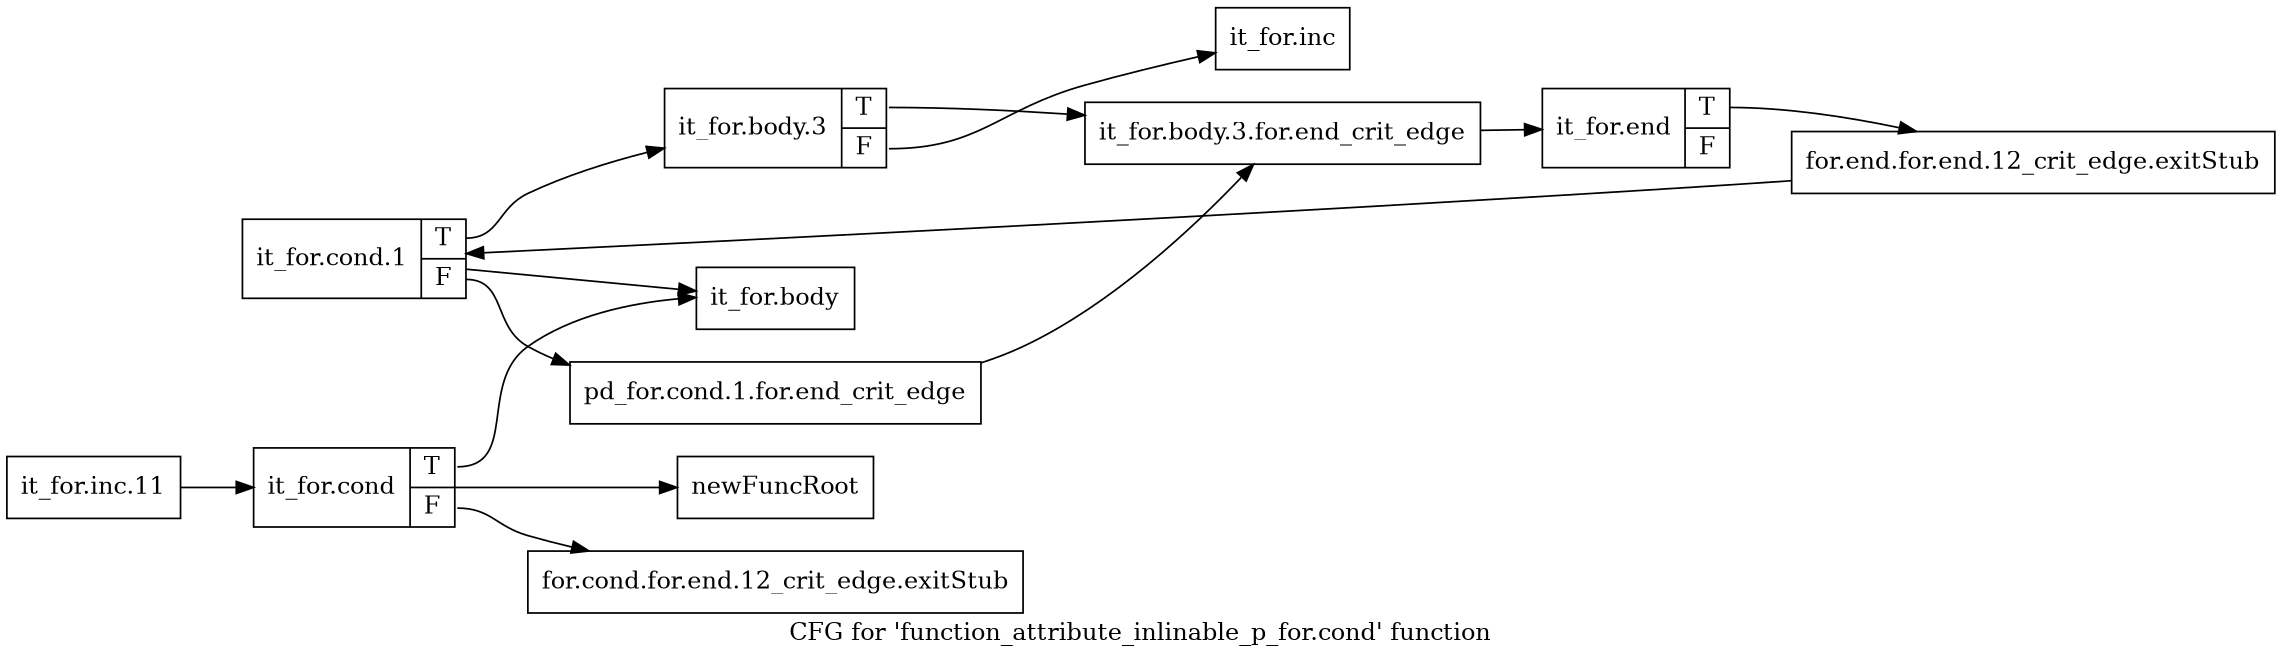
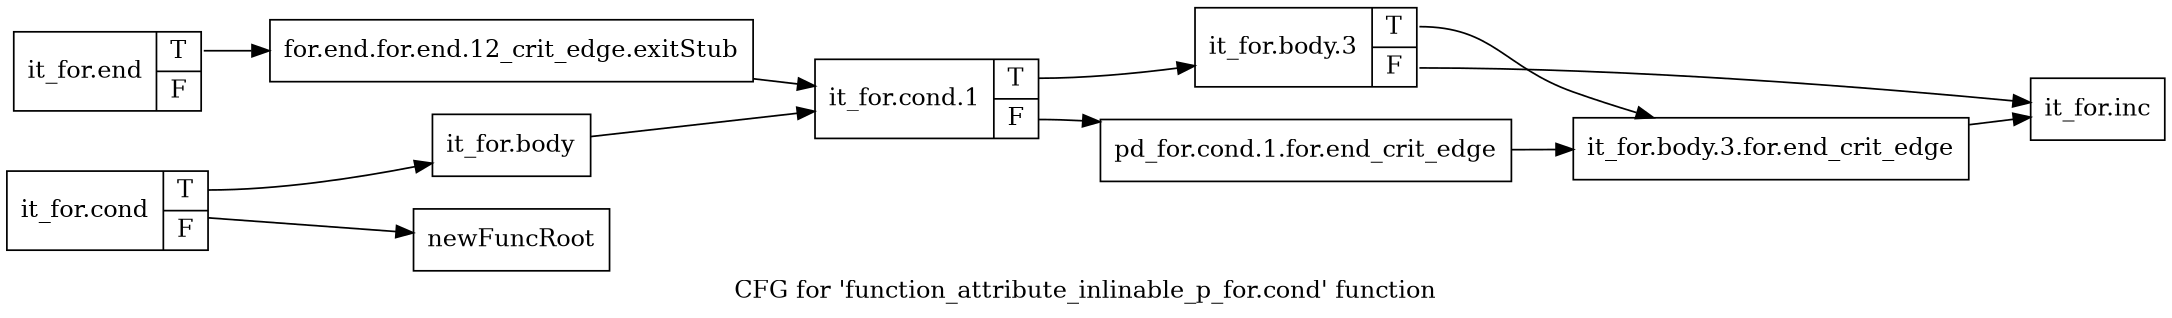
  digraph {
    label="CFG for 'function_attribute_inlinable_p_for.cond' function"
    rankdir=LR
    node [shape=record]
    n1 [label="{newFuncRoot}"]
    n2 [label="{it_for.cond|{<s0>T|<s1>F}}"]
-   n3 [label="{for.cond.for.end.12_crit_edge.exitStub}"]
    n4 [label="{it_for.body}"]
    n5 [label="{it_for.cond.1|{<s0>T|<s1>F}}"]
    n6 [label="{for.end.for.end.12_crit_edge.exitStub}"]
    n7 [label="{it_for.body.3|{<s0>T|<s1>F}}"]
    n8 [label="{pd_for.cond.1.for.end_crit_edge}"]
    n9 [label="{it_for.body.3.for.end_crit_edge}"]
    n10 [label="{it_for.inc}"]
    n11 [label="{it_for.end|{<s0>T|<s1>F}}"]
-   n12 [label="{it_for.inc.11}"]
    n2 -> n1
-   n2 -> n3 [tailport=s1]
    n2 -> n4 [tailport=s0]
-   n5 -> n4
+   n4 -> n5
    n5 -> n7 [tailport=s0]
    n5 -> n8 [tailport=s1]
    n6 -> n5
    n7 -> n9 [tailport=s0]
    n7 -> n10 [tailport=s1]
    n8 -> n9
-   n9 -> n11
+   n9 -> n10
    n11 -> n6 [tailport=s0]
-   n12 -> n2
  }
